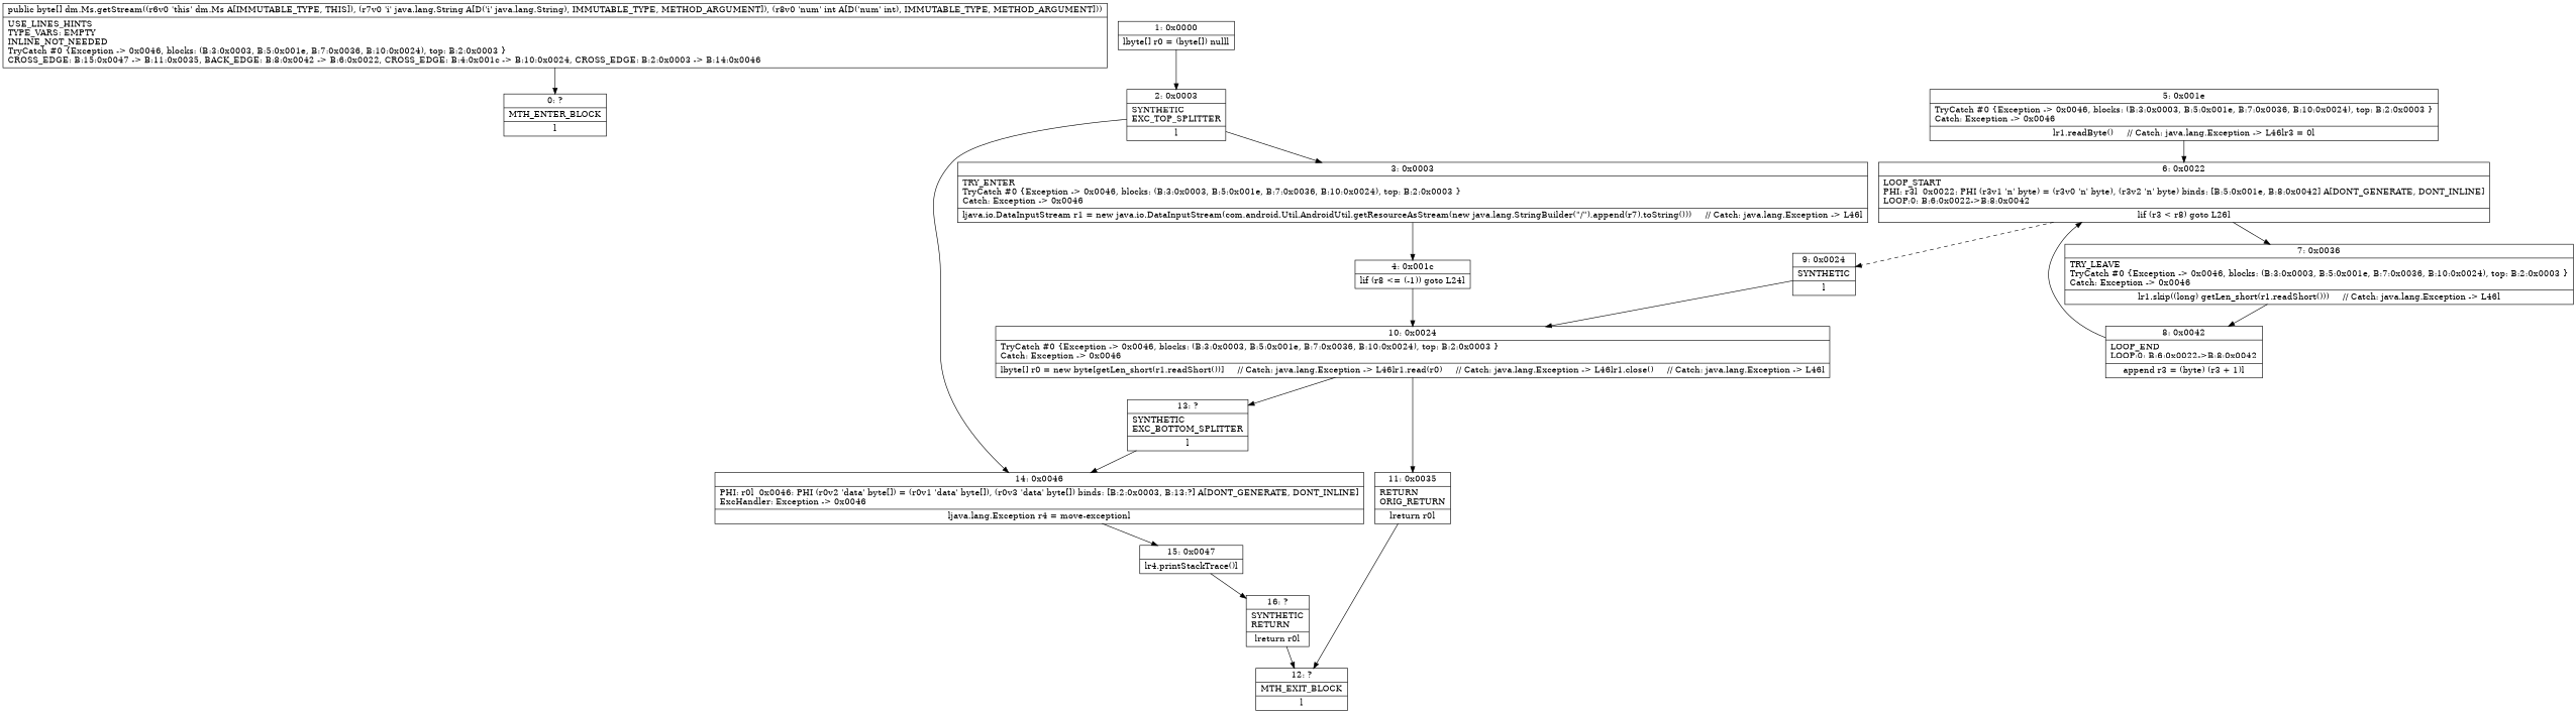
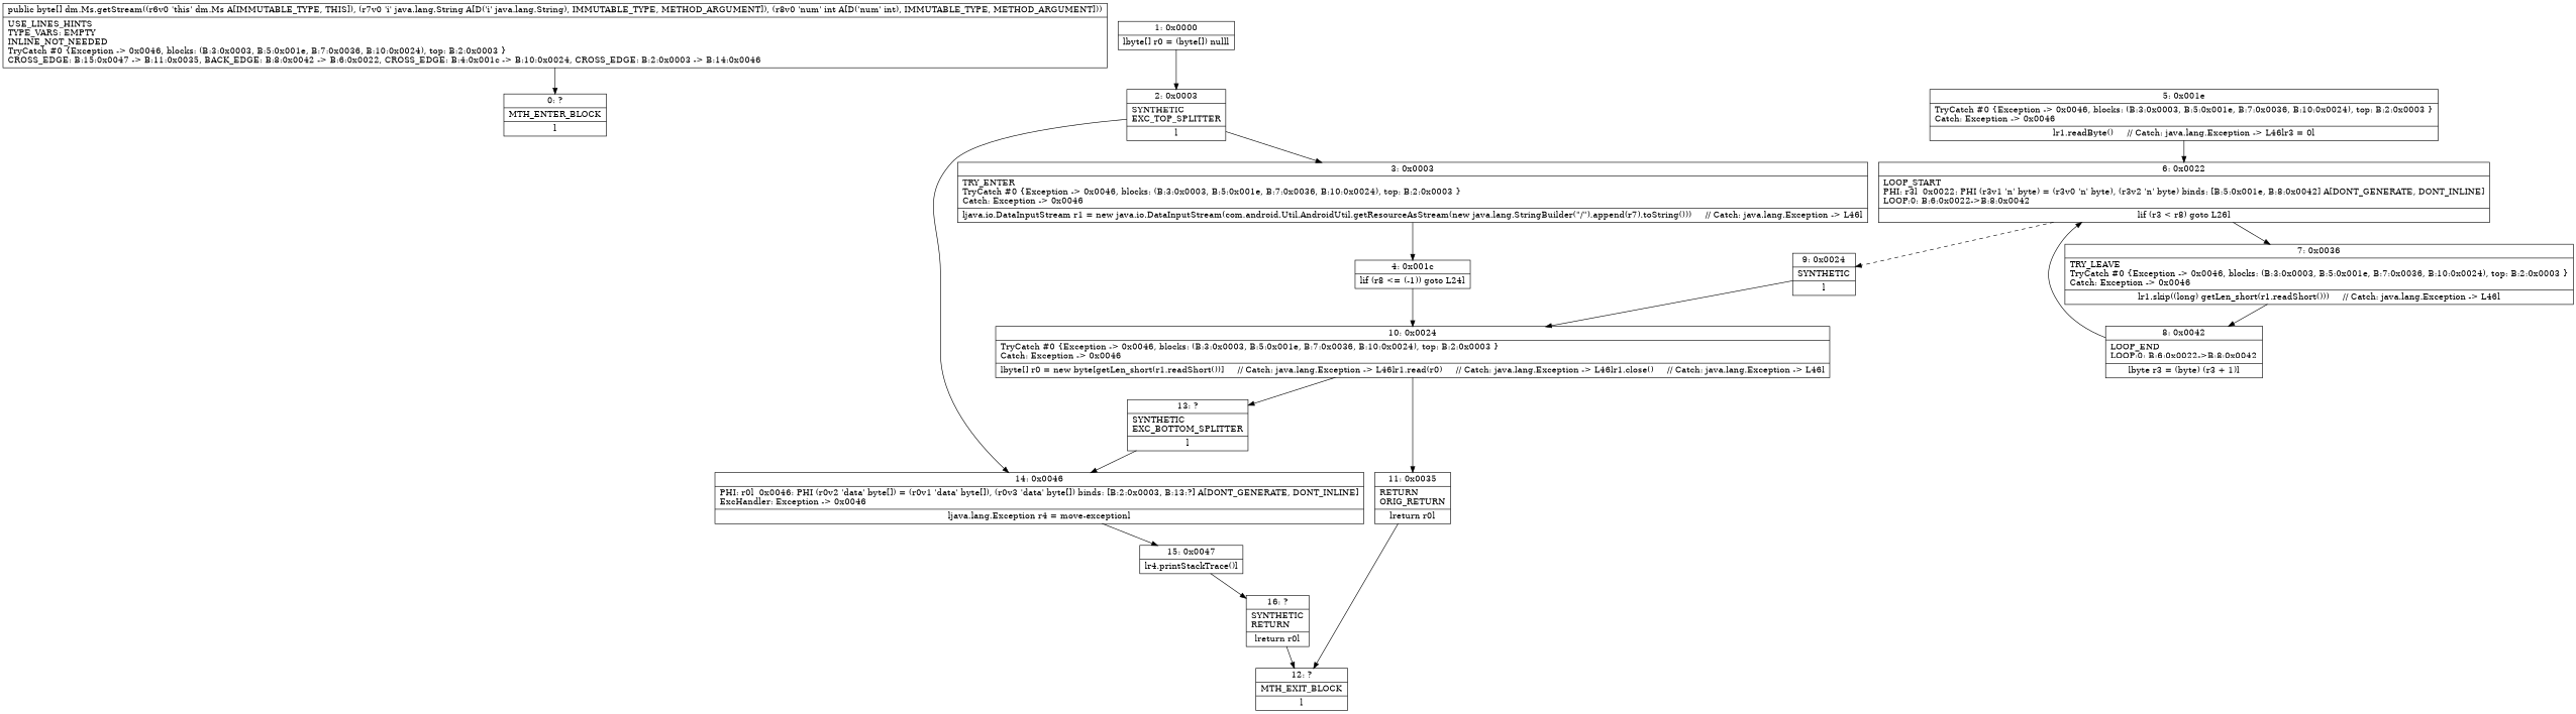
  digraph {
    node [shape=record]
    n1 [label="{0\:\ ?|MTH_ENTER_BLOCK\l|l}"]
    n2 [label="{1\:\ 0x0000|lbyte[] r0 = (byte[]) nulll}"]
    n3 [label="{2\:\ 0x0003|SYNTHETIC\lEXC_TOP_SPLITTER\l|l}"]
    n4 [label="{3\:\ 0x0003|TRY_ENTER\lTryCatch #0 \{Exception \-\> 0x0046, blocks: (B:3:0x0003, B:5:0x001e, B:7:0x0036, B:10:0x0024), top: B:2:0x0003 \}\lCatch: Exception \-\> 0x0046\l|ljava.io.DataInputStream r1 = new java.io.DataInputStream(com.android.Util.AndroidUtil.getResourceAsStream(new java.lang.StringBuilder(\"\/\").append(r7).toString()))     \/\/ Catch: java.lang.Exception \-\> L46l}"]
    n5 [label="{14\:\ 0x0046|PHI: r0l  0x0046: PHI (r0v2 'data' byte[]) = (r0v1 'data' byte[]), (r0v3 'data' byte[]) binds: [B:2:0x0003, B:13:?] A[DONT_GENERATE, DONT_INLINE]\lExcHandler: Exception \-\> 0x0046\l|ljava.lang.Exception r4 = move\-exceptionl}"]
    n6 [label="{4\:\ 0x001c|lif (r8 \<= (\-1)) goto L24l}"]
    n7 [label="{15\:\ 0x0047|lr4.printStackTrace()l}"]
    n8 [label="{10\:\ 0x0024|TryCatch #0 \{Exception \-\> 0x0046, blocks: (B:3:0x0003, B:5:0x001e, B:7:0x0036, B:10:0x0024), top: B:2:0x0003 \}\lCatch: Exception \-\> 0x0046\l|lbyte[] r0 = new byte[getLen_short(r1.readShort())]     \/\/ Catch: java.lang.Exception \-\> L46lr1.read(r0)     \/\/ Catch: java.lang.Exception \-\> L46lr1.close()     \/\/ Catch: java.lang.Exception \-\> L46l}"]
    n9 [label="{5\:\ 0x001e|TryCatch #0 \{Exception \-\> 0x0046, blocks: (B:3:0x0003, B:5:0x001e, B:7:0x0036, B:10:0x0024), top: B:2:0x0003 \}\lCatch: Exception \-\> 0x0046\l|lr1.readByte()     \/\/ Catch: java.lang.Exception \-\> L46lr3 = 0l}"]
    n10 [label="{6\:\ 0x0022|LOOP_START\lPHI: r3l  0x0022: PHI (r3v1 'n' byte) = (r3v0 'n' byte), (r3v2 'n' byte) binds: [B:5:0x001e, B:8:0x0042] A[DONT_GENERATE, DONT_INLINE]\lLOOP:0: B:6:0x0022\-\>B:8:0x0042\l|lif (r3 \< r8) goto L26l}"]
    n11 [label="{11\:\ 0x0035|RETURN\lORIG_RETURN\l|lreturn r0l}"]
    n12 [label="{13\:\ ?|SYNTHETIC\lEXC_BOTTOM_SPLITTER\l|l}"]
    n13 [label="{7\:\ 0x0036|TRY_LEAVE\lTryCatch #0 \{Exception \-\> 0x0046, blocks: (B:3:0x0003, B:5:0x001e, B:7:0x0036, B:10:0x0024), top: B:2:0x0003 \}\lCatch: Exception \-\> 0x0046\l|lr1.skip((long) getLen_short(r1.readShort()))     \/\/ Catch: java.lang.Exception \-\> L46l}"]
    n14 [label="{9\:\ 0x0024|SYNTHETIC\l|l}"]
-   n15 [label="{8\:\ 0x0042|LOOP_END\lLOOP:0: B:6:0x0022\-\>B:8:0x0042\l|append r3 = (byte) (r3 + 1)l}"]
+   n15 [label="{8\:\ 0x0042|LOOP_END\lLOOP:0: B:6:0x0022\-\>B:8:0x0042\l|lbyte r3 = (byte) (r3 + 1)l}"]
    n16 [label="{12\:\ ?|MTH_EXIT_BLOCK\l|l}"]
    n17 [label="{16\:\ ?|SYNTHETIC\lRETURN\l|lreturn r0l}"]
    n18 [label="{public byte[] dm.Ms.getStream((r6v0 'this' dm.Ms A[IMMUTABLE_TYPE, THIS]), (r7v0 'i' java.lang.String A[D('i' java.lang.String), IMMUTABLE_TYPE, METHOD_ARGUMENT]), (r8v0 'num' int A[D('num' int), IMMUTABLE_TYPE, METHOD_ARGUMENT]))  | USE_LINES_HINTS\lTYPE_VARS: EMPTY\lINLINE_NOT_NEEDED\lTryCatch #0 \{Exception \-\> 0x0046, blocks: (B:3:0x0003, B:5:0x001e, B:7:0x0036, B:10:0x0024), top: B:2:0x0003 \}\lCROSS_EDGE: B:15:0x0047 \-\> B:11:0x0035, BACK_EDGE: B:8:0x0042 \-\> B:6:0x0022, CROSS_EDGE: B:4:0x001c \-\> B:10:0x0024, CROSS_EDGE: B:2:0x0003 \-\> B:14:0x0046\l}"]
    n2 -> n3
    n3 -> n4
    n3 -> n5
    n4 -> n6
    n5 -> n7
    n6 -> n8
    n7 -> n17
    n8 -> n11
    n8 -> n12
    n9 -> n10
    n10 -> n13
    n10 -> n14 [style=dashed]
    n11 -> n16
    n12 -> n5
    n13 -> n15
    n14 -> n8
    n15 -> n10
    n17 -> n16
    n18 -> n1
  }
